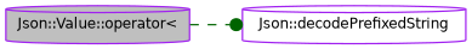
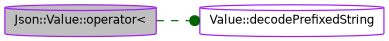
  digraph {
    rankdir=LR
    node [color=purple fontname=Helvetica fontsize=10 shape=cylinder style=filled]
    n1 [fillcolor=grey75 fontcolor=black height=0.2 label="Json::Value::operator\<" width=0.4]
-   n2 [fillcolor=white height=0.2 label="Json::decodePrefixedString" width=0.4]
+   n2 [fillcolor=white height=0.2 label="Value::decodePrefixedString" width=0.4]
    n1 -> n2 [color=darkgreen fontname=Helvetica fontsize=10 labelfontname=Helvetica labelfontsize=10 style=dashed arrowhead=dot]
  }
